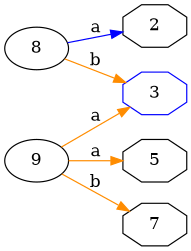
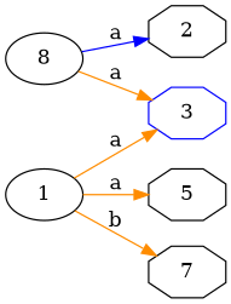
  strict digraph {
    rankdir=LR
    node [color=black shape=octagon]
    edge [color=darkorange]
    n1 [label=8 shape=ellipse]
    2
    3 [color=blue]
-   1 [shape=ellipse label=9]
+   1 [shape=ellipse]
    5
    7
    n1 -> 2 [color=blue label=a]
-   n1 -> 3 [label=b]
+   n1 -> 3 [label=a]
    1 -> 3 [label=a]
    1 -> 5 [label=a]
    1 -> 7 [label=b]
  }
